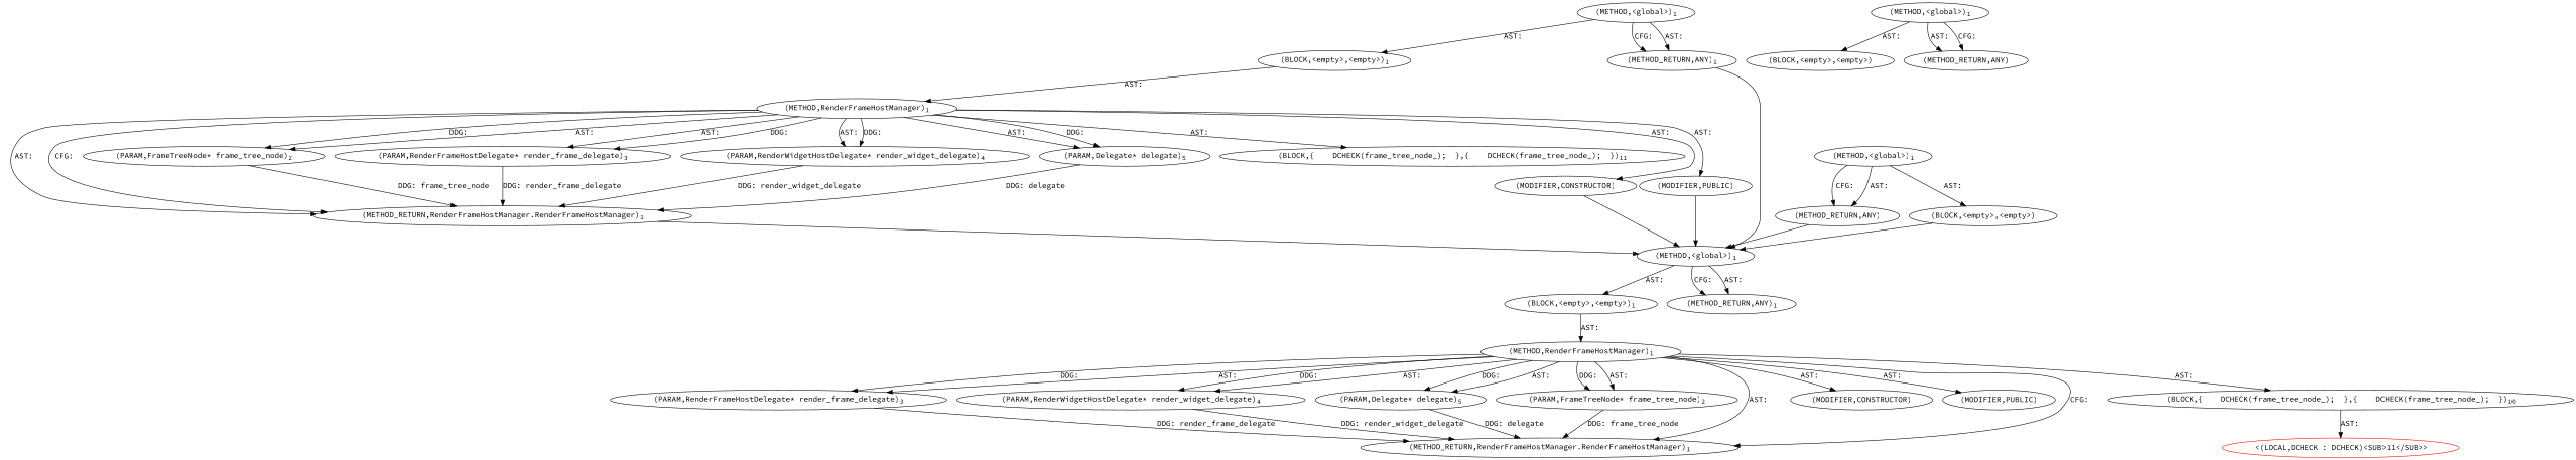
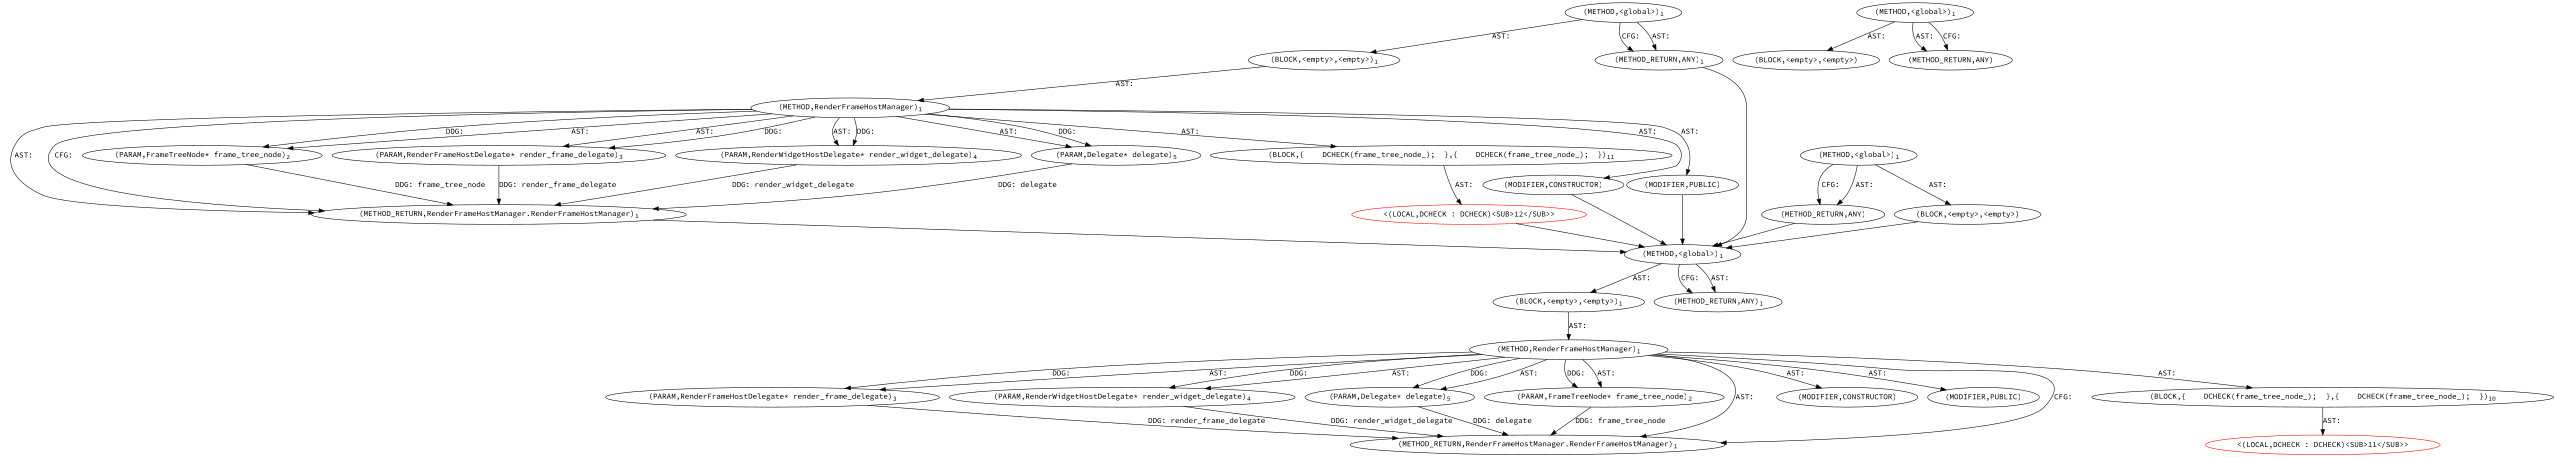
  digraph {
    fontname="Source Code Pro"
    node [fontname="Source Code Pro"]
    edge [fontname="Source Code Pro"]
    n1 [label=<(METHOD,&lt;global&gt;)<SUB>1</SUB>>]
    n2 [label=<(BLOCK,&lt;empty&gt;,&lt;empty&gt;)<SUB>1</SUB>>]
    n3 [label=<(METHOD_RETURN,ANY)<SUB>1</SUB>>]
    n4 [label=<(METHOD,RenderFrameHostManager)<SUB>1</SUB>>]
    n5 [label=<(PARAM,FrameTreeNode* frame_tree_node)<SUB>2</SUB>>]
    n6 [label=<(PARAM,RenderFrameHostDelegate* render_frame_delegate)<SUB>3</SUB>>]
    n7 [label=<(PARAM,RenderWidgetHostDelegate* render_widget_delegate)<SUB>4</SUB>>]
    n8 [label=<(PARAM,Delegate* delegate)<SUB>5</SUB>>]
    n9 [label=<(BLOCK,{    DCHECK(frame_tree_node_);  },{    DCHECK(frame_tree_node_);  })<SUB>11</SUB>>]
    n10 [label=<(MODIFIER,CONSTRUCTOR)>]
    n11 [label=<(MODIFIER,PUBLIC)>]
    n12 [label=<(METHOD_RETURN,RenderFrameHostManager.RenderFrameHostManager)<SUB>1</SUB>>]
+   n13 [label="<(LOCAL,DCHECK : DCHECK)<SUB>12</SUB>>" color=red shape=ellipse]
    n14 [label=<(METHOD,&lt;global&gt;)<SUB>1</SUB>>]
    n15 [label=<(METHOD,&lt;global&gt;)<SUB>1</SUB>>]
    n16 [label=<(BLOCK,&lt;empty&gt;,&lt;empty&gt;)>]
    n17 [label=<(METHOD_RETURN,ANY)>]
    n18 [label=<(BLOCK,&lt;empty&gt;,&lt;empty&gt;)<SUB>1</SUB>>]
    n19 [label=<(METHOD_RETURN,ANY)<SUB>1</SUB>>]
    n20 [label=<(METHOD,RenderFrameHostManager)<SUB>1</SUB>>]
    n21 [label=<(PARAM,FrameTreeNode* frame_tree_node)<SUB>2</SUB>>]
    n22 [label=<(PARAM,RenderFrameHostDelegate* render_frame_delegate)<SUB>3</SUB>>]
    n23 [label=<(PARAM,RenderWidgetHostDelegate* render_widget_delegate)<SUB>4</SUB>>]
    n24 [label=<(PARAM,Delegate* delegate)<SUB>5</SUB>>]
    n25 [label=<(BLOCK,{    DCHECK(frame_tree_node_);  },{    DCHECK(frame_tree_node_);  })<SUB>10</SUB>>]
    n26 [label=<(MODIFIER,CONSTRUCTOR)>]
    n27 [label=<(MODIFIER,PUBLIC)>]
    n28 [label=<(METHOD_RETURN,RenderFrameHostManager.RenderFrameHostManager)<SUB>1</SUB>>]
    n29 [label="<(LOCAL,DCHECK : DCHECK)<SUB>11</SUB>>" color=red shape=ellipse]
    n30 [label=<(METHOD,&lt;global&gt;)<SUB>1</SUB>>]
    n31 [label=<(BLOCK,&lt;empty&gt;,&lt;empty&gt;)>]
    n32 [label=<(METHOD_RETURN,ANY)>]
    n1 -> n2 [label="AST: "]
    n1 -> n3 [label="AST: "]
    n1 -> n3 [label="CFG: "]
    n2 -> n4 [label="AST: "]
    n3 -> n14
    n4 -> n5 [label="AST: "]
    n4 -> n5 [label="DDG: "]
    n4 -> n6 [label="AST: "]
    n4 -> n6 [label="DDG: "]
    n4 -> n7 [label="AST: "]
    n4 -> n7 [label="DDG: "]
    n4 -> n8 [label="AST: "]
    n4 -> n8 [label="DDG: "]
    n4 -> n9 [label="AST: "]
    n4 -> n10 [label="AST: "]
    n4 -> n11 [label="AST: "]
    n4 -> n12 [label="AST: "]
    n4 -> n12 [label="CFG: "]
    n5 -> n12 [label="DDG: frame_tree_node"]
    n6 -> n12 [label="DDG: render_frame_delegate"]
    n7 -> n12 [label="DDG: render_widget_delegate"]
    n8 -> n12 [label="DDG: delegate"]
+   n9 -> n13 [label="AST: "]
    n10 -> n14
    n11 -> n14
    n12 -> n14
+   n13 -> n14
    n14 -> n18 [label="AST: "]
    n14 -> n19 [label="AST: "]
    n14 -> n19 [label="CFG: "]
    n15 -> n16 [label="AST: "]
    n15 -> n17 [label="AST: "]
    n15 -> n17 [label="CFG: "]
    n16 -> n14
    n17 -> n14
    n18 -> n20 [label="AST: "]
    n20 -> n21 [label="AST: "]
    n20 -> n21 [label="DDG: "]
    n20 -> n22 [label="AST: "]
    n20 -> n22 [label="DDG: "]
    n20 -> n23 [label="AST: "]
    n20 -> n23 [label="DDG: "]
    n20 -> n24 [label="AST: "]
    n20 -> n24 [label="DDG: "]
    n20 -> n25 [label="AST: "]
    n20 -> n26 [label="AST: "]
    n20 -> n27 [label="AST: "]
    n20 -> n28 [label="AST: "]
    n20 -> n28 [label="CFG: "]
    n21 -> n28 [label="DDG: frame_tree_node"]
    n22 -> n28 [label="DDG: render_frame_delegate"]
    n23 -> n28 [label="DDG: render_widget_delegate"]
    n24 -> n28 [label="DDG: delegate"]
    n25 -> n29 [label="AST: "]
    n30 -> n31 [label="AST: "]
    n30 -> n32 [label="AST: "]
    n30 -> n32 [label="CFG: "]
  }
